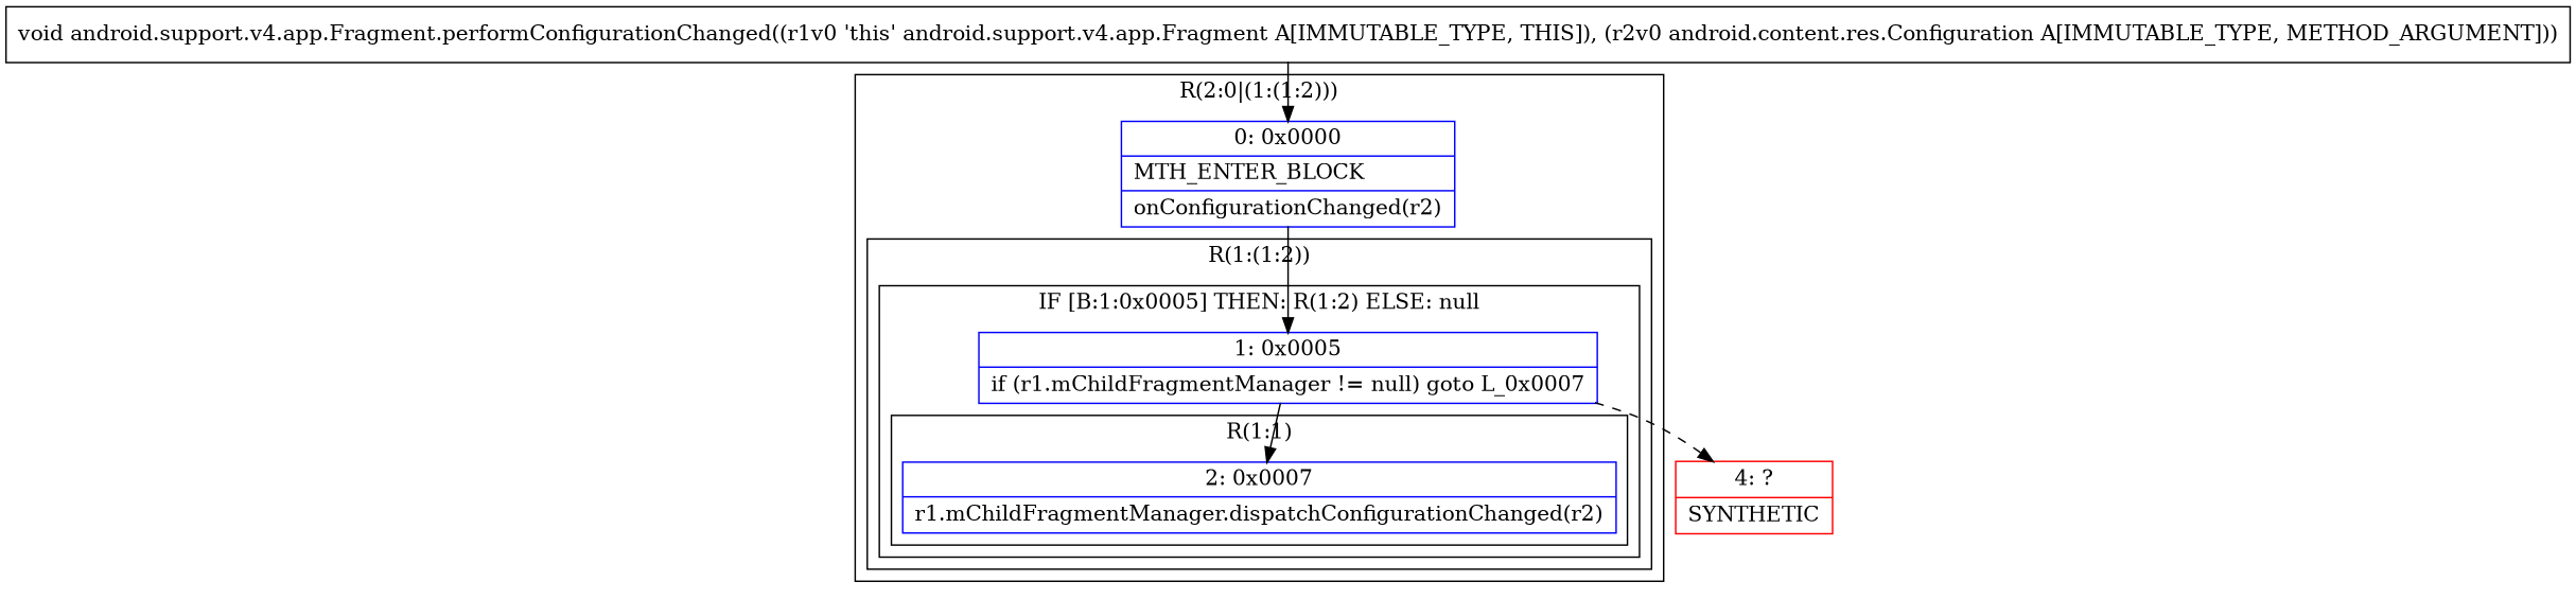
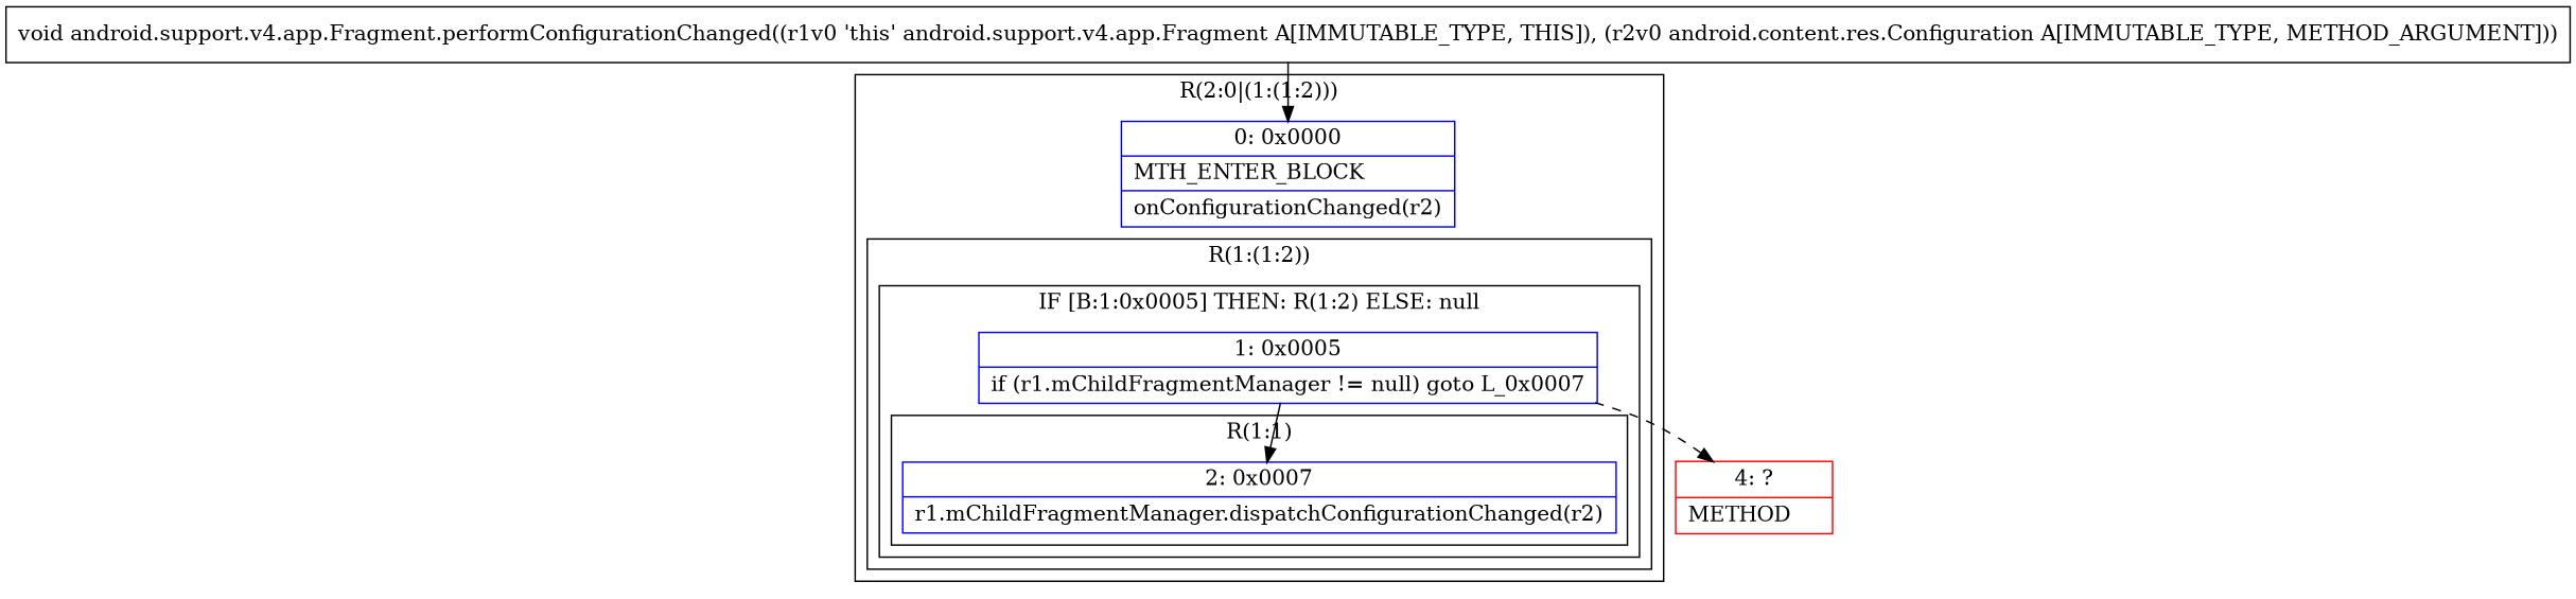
  digraph {
    node [color=blue shape=record]
    n1 [label="{2\:\ 0x0007|r1.mChildFragmentManager.dispatchConfigurationChanged(r2)\l}"]
    n2 [label="{1\:\ 0x0005|if (r1.mChildFragmentManager != null) goto L_0x0007\l}"]
    n3 [label="{0\:\ 0x0000|MTH_ENTER_BLOCK\l|onConfigurationChanged(r2)\l}"]
-   n4 [color=red label="{4\:\ ?|SYNTHETIC\l}"]
+   n4 [color=red label="{4\:\ ?|METHOD\l}"]
    n5 [label="{void android.support.v4.app.Fragment.performConfigurationChanged((r1v0 'this' android.support.v4.app.Fragment A[IMMUTABLE_TYPE, THIS]), (r2v0 android.content.res.Configuration A[IMMUTABLE_TYPE, METHOD_ARGUMENT])) }" color=""]
    subgraph cluster_1 {
      label="R(2:0|(1:(1:2)))"
      n3
      subgraph cluster_2 {
        label="R(1:(1:2))"
        subgraph cluster_3 {
          label="IF [B:1:0x0005] THEN: R(1:2) ELSE: null"
          n2
          subgraph cluster_4 {
            label="R(1:1)"
            n1
          }
        }
      }
    }
    n2 -> n1
    n2 -> n4 [style=dashed]
-   n3 -> n2
    n5 -> n3
  }
